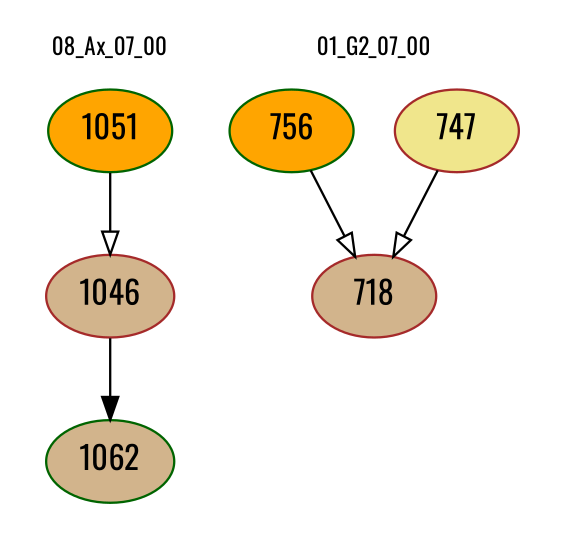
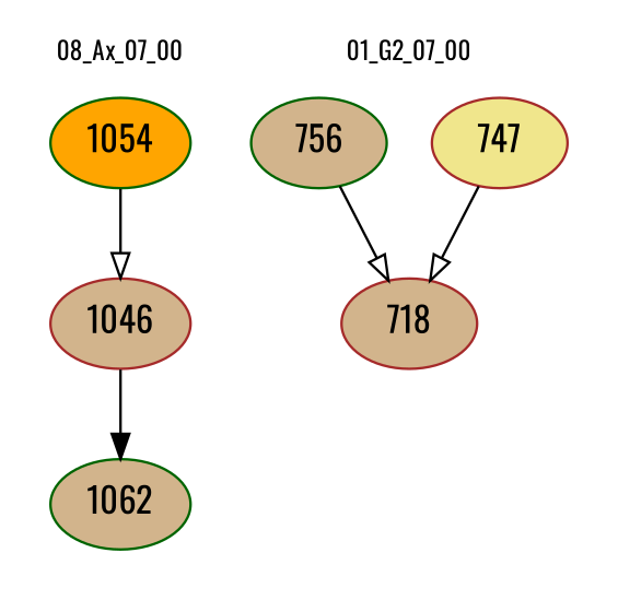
  digraph {
    fontname=Oswald
    node [color=darkgreen fillcolor=tan fontname=Oswald style=filled]
    edge [arrowhead=onormal color=black fontname=Oswald]
-   n1 [fillcolor=orange label=1051]
+   n1 [fillcolor=orange label=1054]
    n2 [color=brown label=1046]
    n3 [label=1062]
    n4 [color=brown fillcolor=khaki label=747]
    n5 [color=brown label=718]
-   n6 [fillcolor=orange label=756]
+   n6 [label=756]
    subgraph cluster_1 {
      color=white
      fontsize=10
      label="08_Ax_07_00"
      n1
      n2
      n3
    }
    subgraph cluster_2 {
      color=white
      fontsize=10
      label="01_G2_07_00"
      n4
      n5
      n6
    }
    n1 -> n2
    n2 -> n3 [arrowhead=normal]
    n4 -> n5
    n6 -> n5
  }
